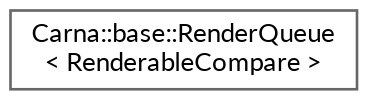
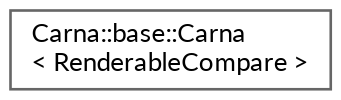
  digraph {
    rankdir=LR
    fontname=Lato
-   n1 [color=grey40 fillcolor=white fontname=Lato fontsize=10 height=0.2 label="Carna::base::RenderQueue\l\< RenderableCompare \>" shape=box style=filled width=0.4]
+   n1 [color=grey40 fillcolor=white fontname=Lato fontsize=10 height=0.2 label="Carna::base::Carna\l\< RenderableCompare \>" shape=box style=filled width=0.4]
  }
